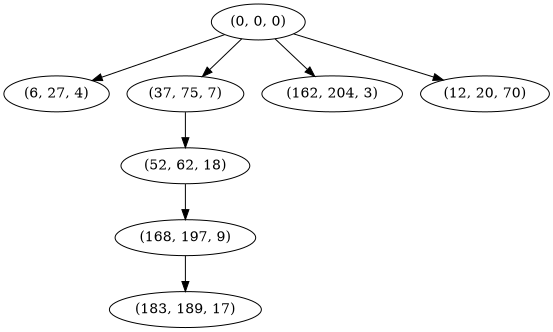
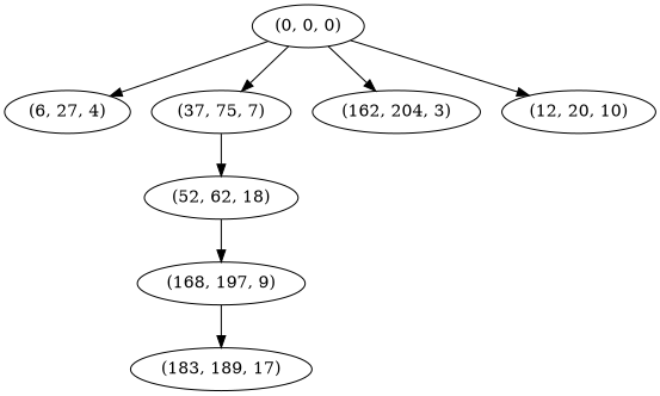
  digraph {
    "(0, 0, 0)"
    "(6, 27, 4)"
    "(37, 75, 7)"
    "(162, 204, 3)"
-   "(12, 20, 10)" [label="(12, 20, 70)"]
+   "(12, 20, 10)"
    "(52, 62, 18)"
    "(168, 197, 9)"
    "(183, 189, 17)"
    "(0, 0, 0)" -> "(6, 27, 4)"
    "(0, 0, 0)" -> "(37, 75, 7)"
    "(0, 0, 0)" -> "(162, 204, 3)"
    "(0, 0, 0)" -> "(12, 20, 10)"
    "(37, 75, 7)" -> "(52, 62, 18)"
    "(52, 62, 18)" -> "(168, 197, 9)"
    "(168, 197, 9)" -> "(183, 189, 17)"
  }
